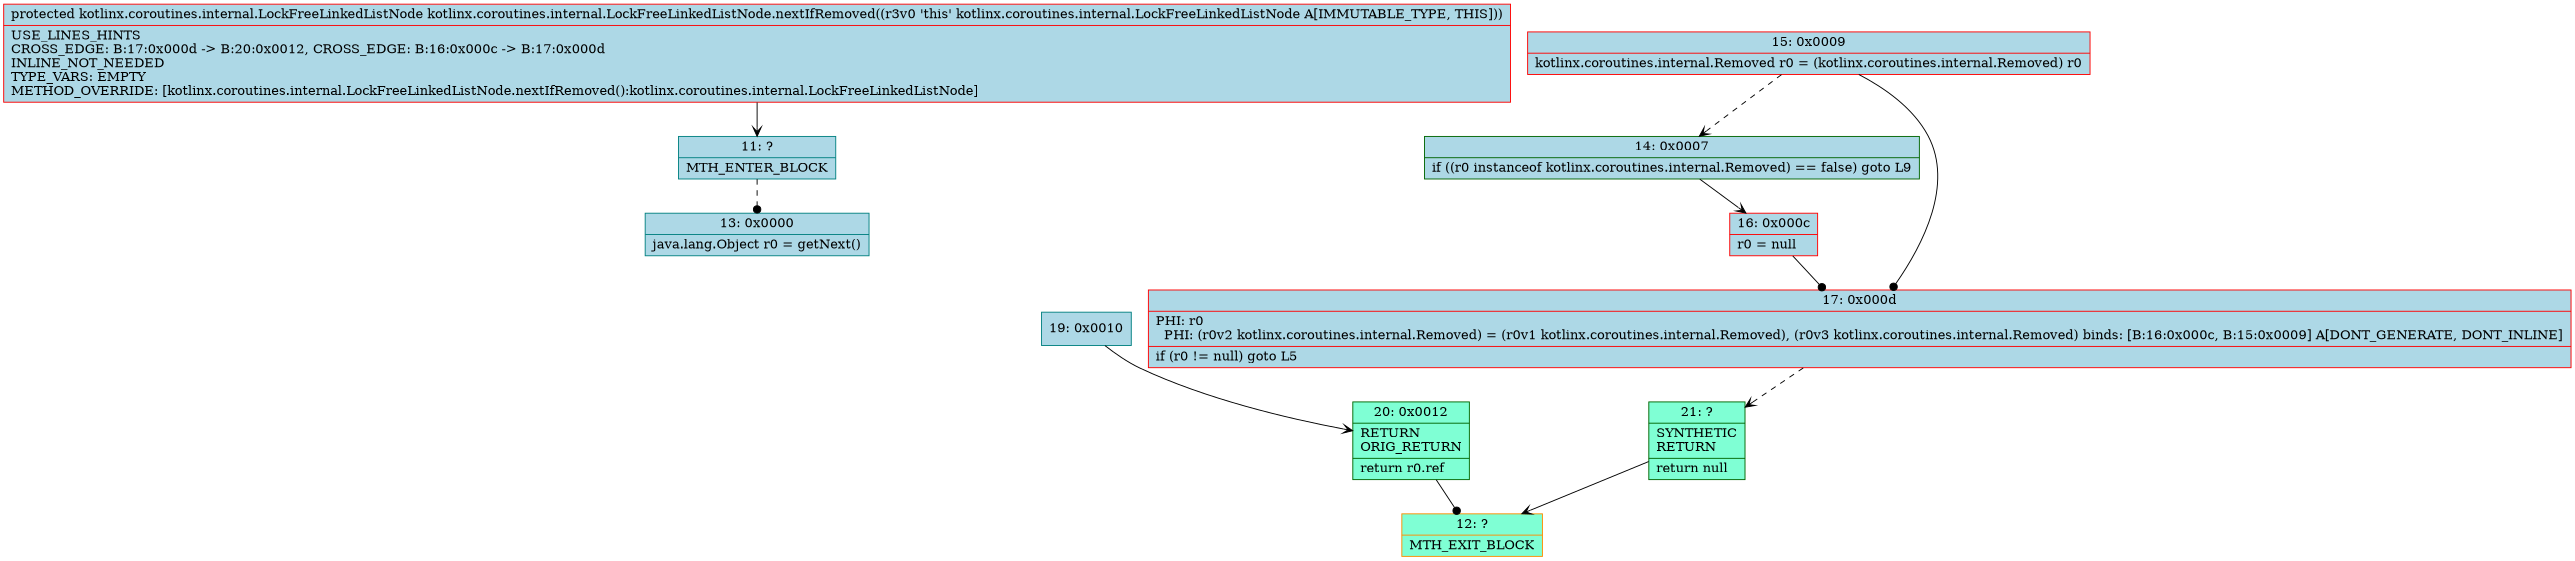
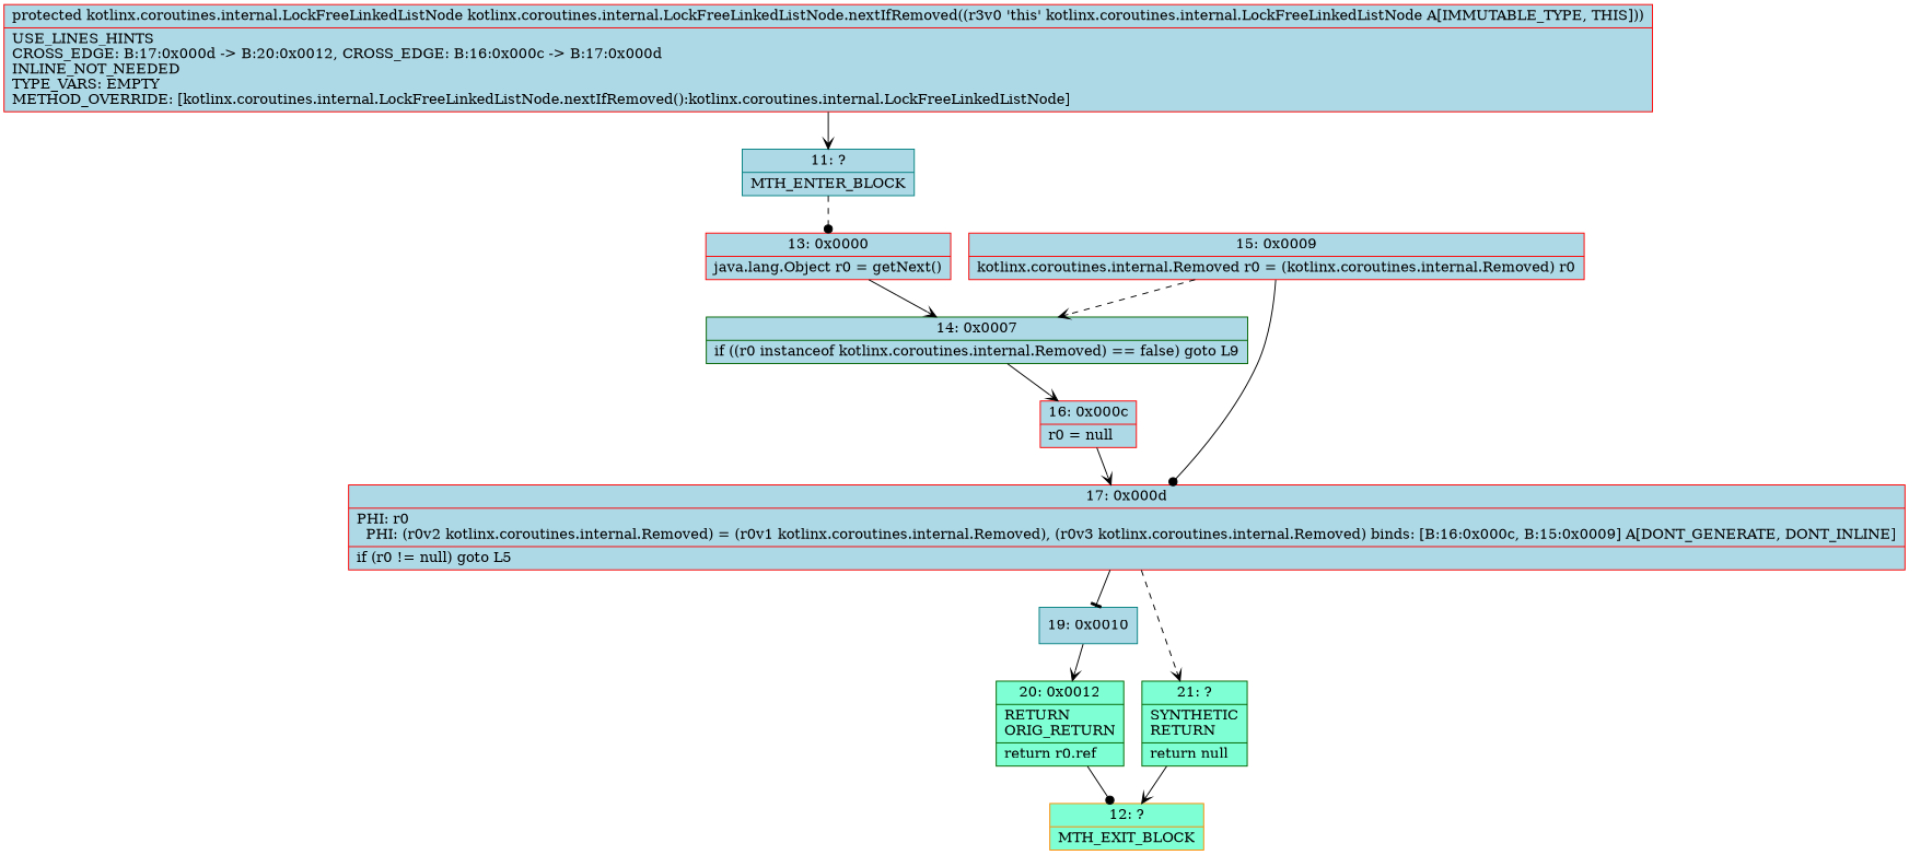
  digraph {
    node [color=red fillcolor=lightblue shape=record style=filled]
    edge [arrowhead=vee]
    n1 [color=teal label="{11\:\ ?|MTH_ENTER_BLOCK\l}"]
-   n2 [color=teal label="{13\:\ 0x0000|java.lang.Object r0 = getNext()\l}"]
+   n2 [label="{13\:\ 0x0000|java.lang.Object r0 = getNext()\l}"]
    n3 [color=darkgreen label="{14\:\ 0x0007|if ((r0 instanceof kotlinx.coroutines.internal.Removed) == false) goto L9\l}"]
    n4 [label="{16\:\ 0x000c|r0 = null\l}"]
    n5 [label="{15\:\ 0x0009|kotlinx.coroutines.internal.Removed r0 = (kotlinx.coroutines.internal.Removed) r0\l}"]
    n6 [label="{17\:\ 0x000d|PHI: r0 \l  PHI: (r0v2 kotlinx.coroutines.internal.Removed) = (r0v1 kotlinx.coroutines.internal.Removed), (r0v3 kotlinx.coroutines.internal.Removed) binds: [B:16:0x000c, B:15:0x0009] A[DONT_GENERATE, DONT_INLINE]\l|if (r0 != null) goto L5\l}"]
    n7 [color=teal label="{19\:\ 0x0010}"]
    n8 [color=darkgreen fillcolor=aquamarine label="{21\:\ ?|SYNTHETIC\lRETURN\l|return null\l}"]
    n9 [color=darkgreen fillcolor=aquamarine label="{20\:\ 0x0012|RETURN\lORIG_RETURN\l|return r0.ref\l}"]
    n10 [color=darkorange fillcolor=aquamarine label="{12\:\ ?|MTH_EXIT_BLOCK\l}"]
    n11 [label="{protected kotlinx.coroutines.internal.LockFreeLinkedListNode kotlinx.coroutines.internal.LockFreeLinkedListNode.nextIfRemoved((r3v0 'this' kotlinx.coroutines.internal.LockFreeLinkedListNode A[IMMUTABLE_TYPE, THIS]))  | USE_LINES_HINTS\lCROSS_EDGE: B:17:0x000d \-\> B:20:0x0012, CROSS_EDGE: B:16:0x000c \-\> B:17:0x000d\lINLINE_NOT_NEEDED\lTYPE_VARS: EMPTY\lMETHOD_OVERRIDE: [kotlinx.coroutines.internal.LockFreeLinkedListNode.nextIfRemoved():kotlinx.coroutines.internal.LockFreeLinkedListNode]\l}"]
    n1 -> n2 [arrowhead=dot style=dashed]
+   n2 -> n3
    n3 -> n4
-   n4 -> n6 [arrowhead=dot]
+   n4 -> n6
    n5 -> n3 [style=dashed]
    n5 -> n6 [arrowhead=dot]
+   n6 -> n7 [arrowhead=tee]
    n6 -> n8 [style=dashed]
    n7 -> n9
    n8 -> n10
    n9 -> n10 [arrowhead=dot]
    n11 -> n1
  }
